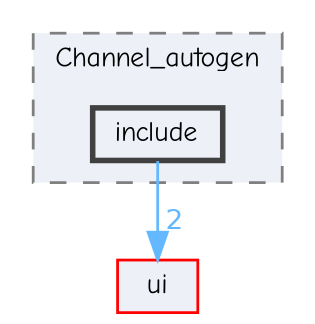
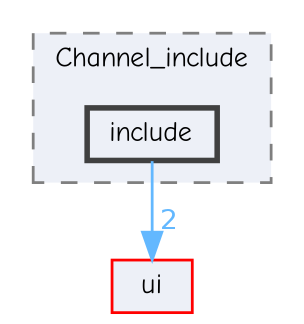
  digraph {
    compound=true
    fontname="Comic Neue"
    node [fillcolor="#edf0f7" fontname="Comic Neue" fontsize=10 shape=box]
    n1 [color=grey25 height=0.2 label=include style="filled,bold" width=0.4]
    n2 [color=red height=0.2 label=ui style=filled width=0.4]
    subgraph cluster_1 {
      bgcolor="#edf0f7"
      fontsize=10
-     label=Channel_autogen
+     label=Channel_include
      pencolor=grey50
      style="filled,dashed"
      n1
    }
    n1 -> n2 [color=steelblue1 fontcolor=steelblue1 fontname="Comic Neue" fontsize=10 headlabel=2 labeldistance=1.5 labelfontname=Helvetica labelfontsize=10]
  }
